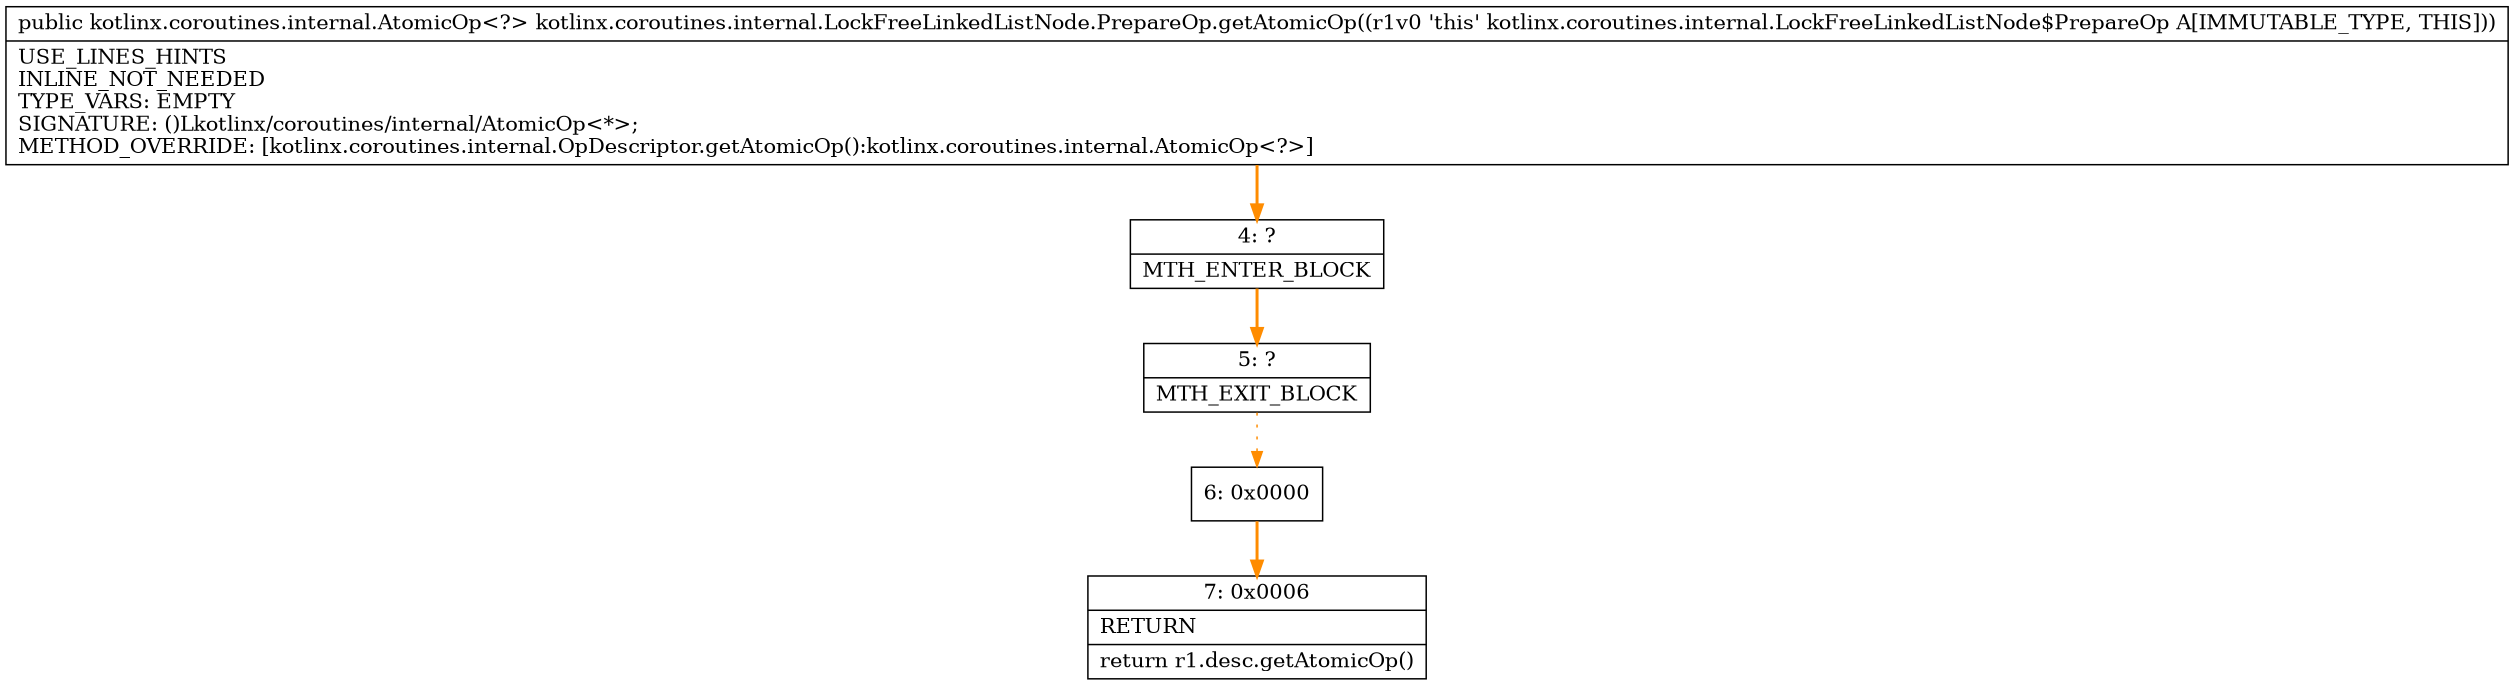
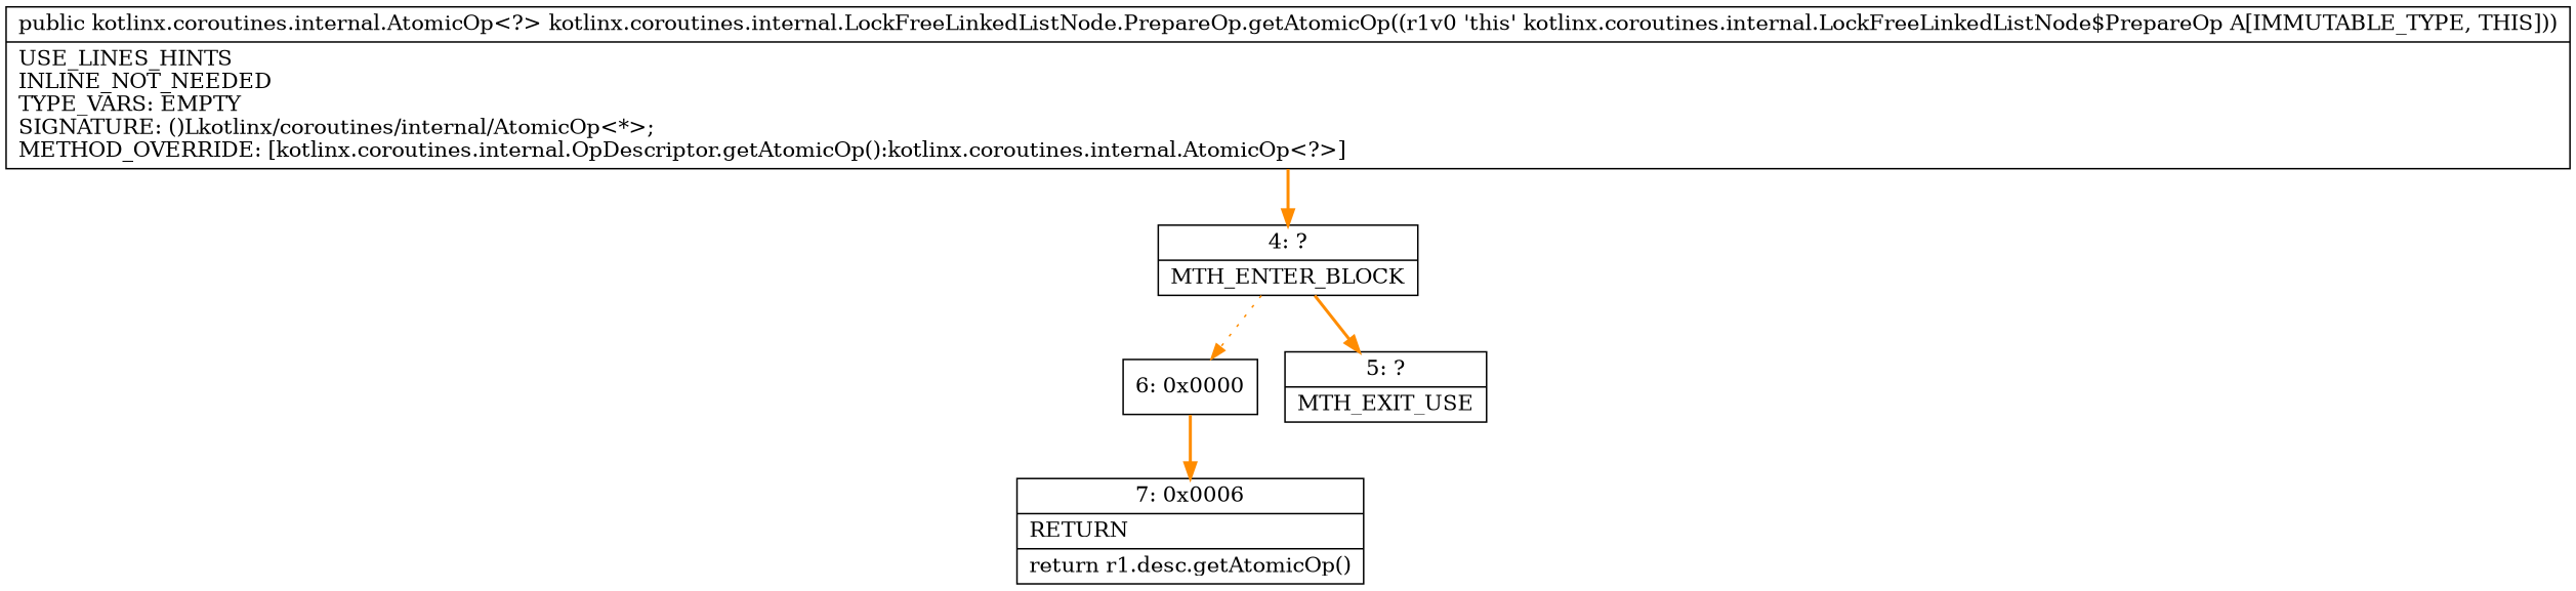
  digraph {
    node [shape=record]
    edge [color=darkorange style=bold]
    n1 [label="{4\:\ ?|MTH_ENTER_BLOCK\l}"]
    n2 [label="{6\:\ 0x0000}"]
-   n3 [label="{5\:\ ?|MTH_EXIT_BLOCK\l}"]
+   n3 [label="{5\:\ ?|MTH_EXIT_USE\l}"]
    n4 [label="{7\:\ 0x0006|RETURN\l|return r1.desc.getAtomicOp()\l}"]
    n5 [label="{public kotlinx.coroutines.internal.AtomicOp\<?\> kotlinx.coroutines.internal.LockFreeLinkedListNode.PrepareOp.getAtomicOp((r1v0 'this' kotlinx.coroutines.internal.LockFreeLinkedListNode$PrepareOp A[IMMUTABLE_TYPE, THIS]))  | USE_LINES_HINTS\lINLINE_NOT_NEEDED\lTYPE_VARS: EMPTY\lSIGNATURE: ()Lkotlinx\/coroutines\/internal\/AtomicOp\<*\>;\lMETHOD_OVERRIDE: [kotlinx.coroutines.internal.OpDescriptor.getAtomicOp():kotlinx.coroutines.internal.AtomicOp\<?\>]\l}"]
-   n3 -> n2 [style=dotted]
+   n1 -> n2 [style=dotted]
    n1 -> n3
    n2 -> n4
    n5 -> n1
  }
